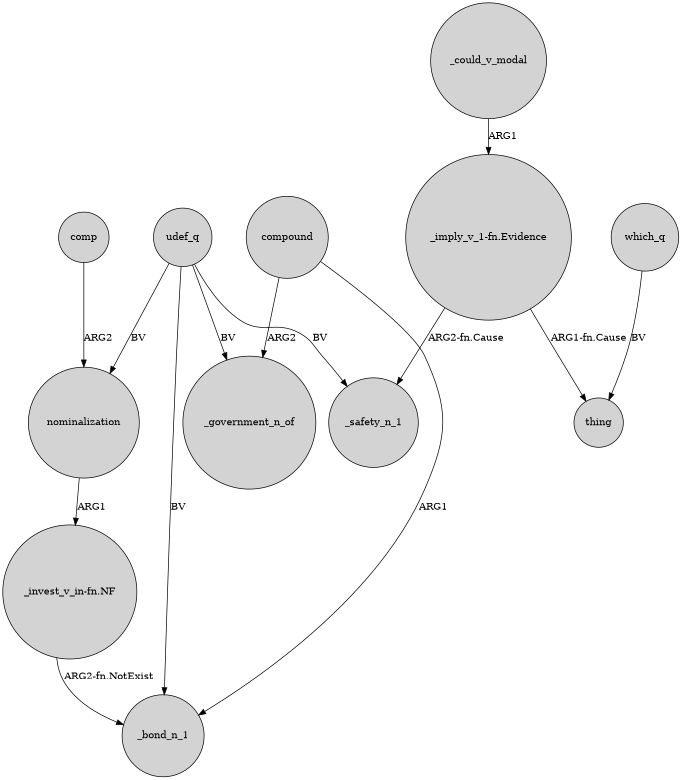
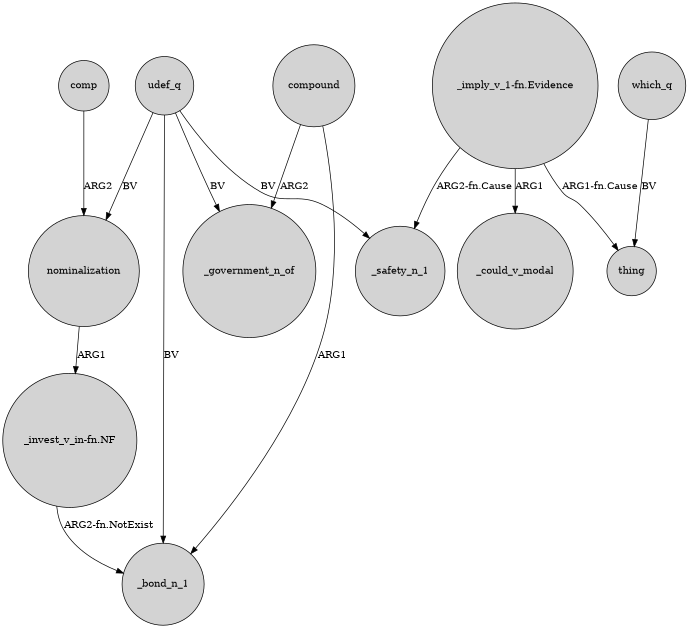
  digraph {
    node [shape=circle style=filled]
    udef_q
    _bond_n_1
    _safety_n_1
    nominalization
    _government_n_of
    "_invest_v_in-fn.NF"
    _could_v_modal
    "_imply_v_1-fn.Evidence"
    thing
    comp
    compound
    which_q
    udef_q -> _bond_n_1 [label=BV]
    udef_q -> _safety_n_1 [label=BV]
    udef_q -> nominalization [label=BV]
    udef_q -> _government_n_of [label=BV]
    nominalization -> "_invest_v_in-fn.NF" [label=ARG1]
    "_invest_v_in-fn.NF" -> _bond_n_1 [label="ARG2-fn.NotExist"]
-   _could_v_modal -> "_imply_v_1-fn.Evidence" [label=ARG1]
+   "_imply_v_1-fn.Evidence" -> _could_v_modal [label=ARG1]
    "_imply_v_1-fn.Evidence" -> _safety_n_1 [label="ARG2-fn.Cause"]
    "_imply_v_1-fn.Evidence" -> thing [label="ARG1-fn.Cause"]
    comp -> nominalization [label=ARG2]
    compound -> _bond_n_1 [label=ARG1]
    compound -> _government_n_of [label=ARG2]
    which_q -> thing [label=BV]
  }
